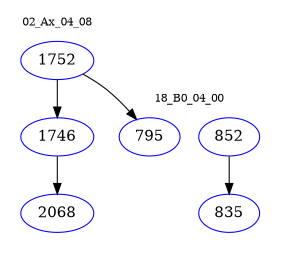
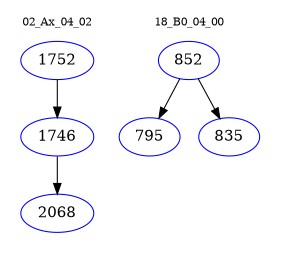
  digraph {
    node [color=blue]
    edge [color=black]
    n1 [label=1752]
    n2 [label=1746]
    n3 [label=2068]
    n4 [label=852]
    n5 [label=795]
    n6 [label=835]
    subgraph cluster_1 {
      color=white
      fontsize=10
-     label="02_Ax_04_08"
+     label="02_Ax_04_02"
      n1
      n2
      n3
    }
    subgraph cluster_2 {
      color=white
      fontsize=10
      label="18_B0_04_00"
      n4
      n5
      n6
    }
    n1 -> n2
    n2 -> n3
-   n1 -> n5
+   n4 -> n5
    n4 -> n6
  }
